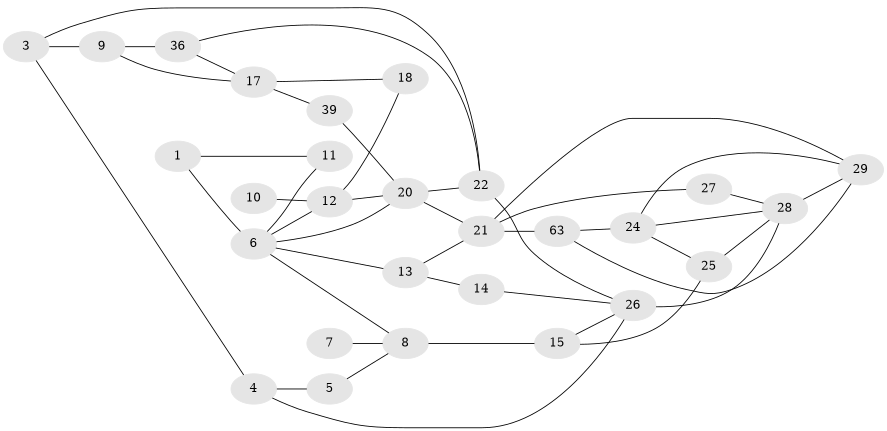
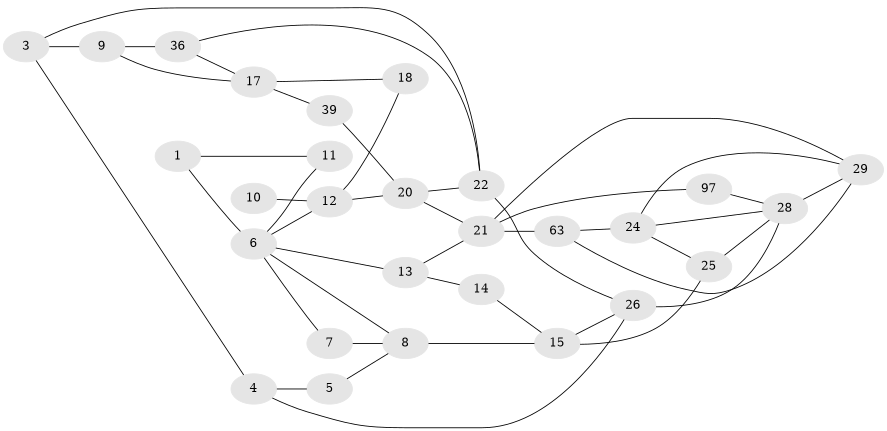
  graph {
    rankdir=LR
    node [color=gray90 style=filled]
    edge [weight=1.0]
    1
    6
    11
    8
    7
    12
    13
    3
    4
    9
    22
    10
    5
    26
    n15 [label=36]
    17
    28
    15
    18
    20
    14
    21
    25
-   27
+   27 [label=97]
    n25 [label=63]
    29
    n27 [label=39]
    24
    1 -- 6
    1 -- 11 [weight=2.0]
    6 -- 11
    6 -- 8
-   6 -- 20
+   6 -- 7
    6 -- 12
    6 -- 13
    8 -- 15
    7 -- 8 [weight=2.0]
    12 -- 18
    12 -- 20
    13 -- 14 [weight=2.0]
    13 -- 21 [weight=2.0]
    3 -- 4
    3 -- 9
    3 -- 22
    4 -- 5 [weight=2.0]
    4 -- 26
    9 -- n15 [weight=3.0]
    9 -- 17 [weight=2.0]
    22 -- 26
    10 -- 12
    5 -- 8 [weight=2.0]
    26 -- 28
    n15 -- 22
    n15 -- 17 [weight=2.0]
    17 -- 18 [weight=2.0]
    17 -- n27 [weight=2.0]
    28 -- 29
    15 -- 26
    15 -- 25 [weight=2.0]
    20 -- 22 [weight=2.0]
    20 -- 21
-   14 -- 26
+   14 -- 15
    21 -- 27
    21 -- n25
    21 -- 29
    25 -- 28
    27 -- 28 [weight=2.0]
    n25 -- 29
    n25 -- 24
    n27 -- 20
    24 -- 28
    24 -- 25
    24 -- 29
  }
